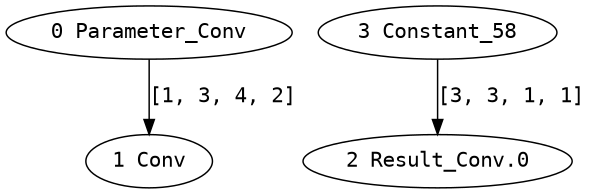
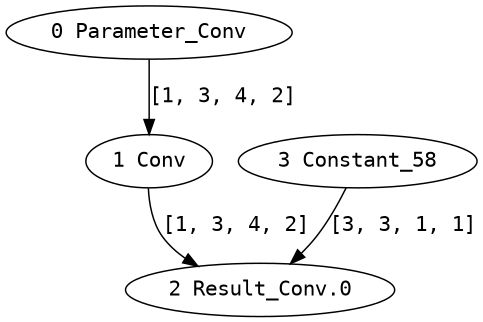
  strict digraph {
    fontname="DejaVu Sans Mono"
    node [fontname="DejaVu Sans Mono"]
    edge [fontname="DejaVu Sans Mono" style=solid]
    "0 Parameter_Conv" [type=Parameter]
    "1 Conv" [type=Convolution]
    "2 Result_Conv.0" [type=Result]
    "3 Constant_58" [type=Constant]
    "0 Parameter_Conv" -> "1 Conv" [label="[1, 3, 4, 2]"]
+   "1 Conv" -> "2 Result_Conv.0" [label="[1, 3, 4, 2]"]
    "3 Constant_58" -> "2 Result_Conv.0" [label="[3, 3, 1, 1]"]
  }
